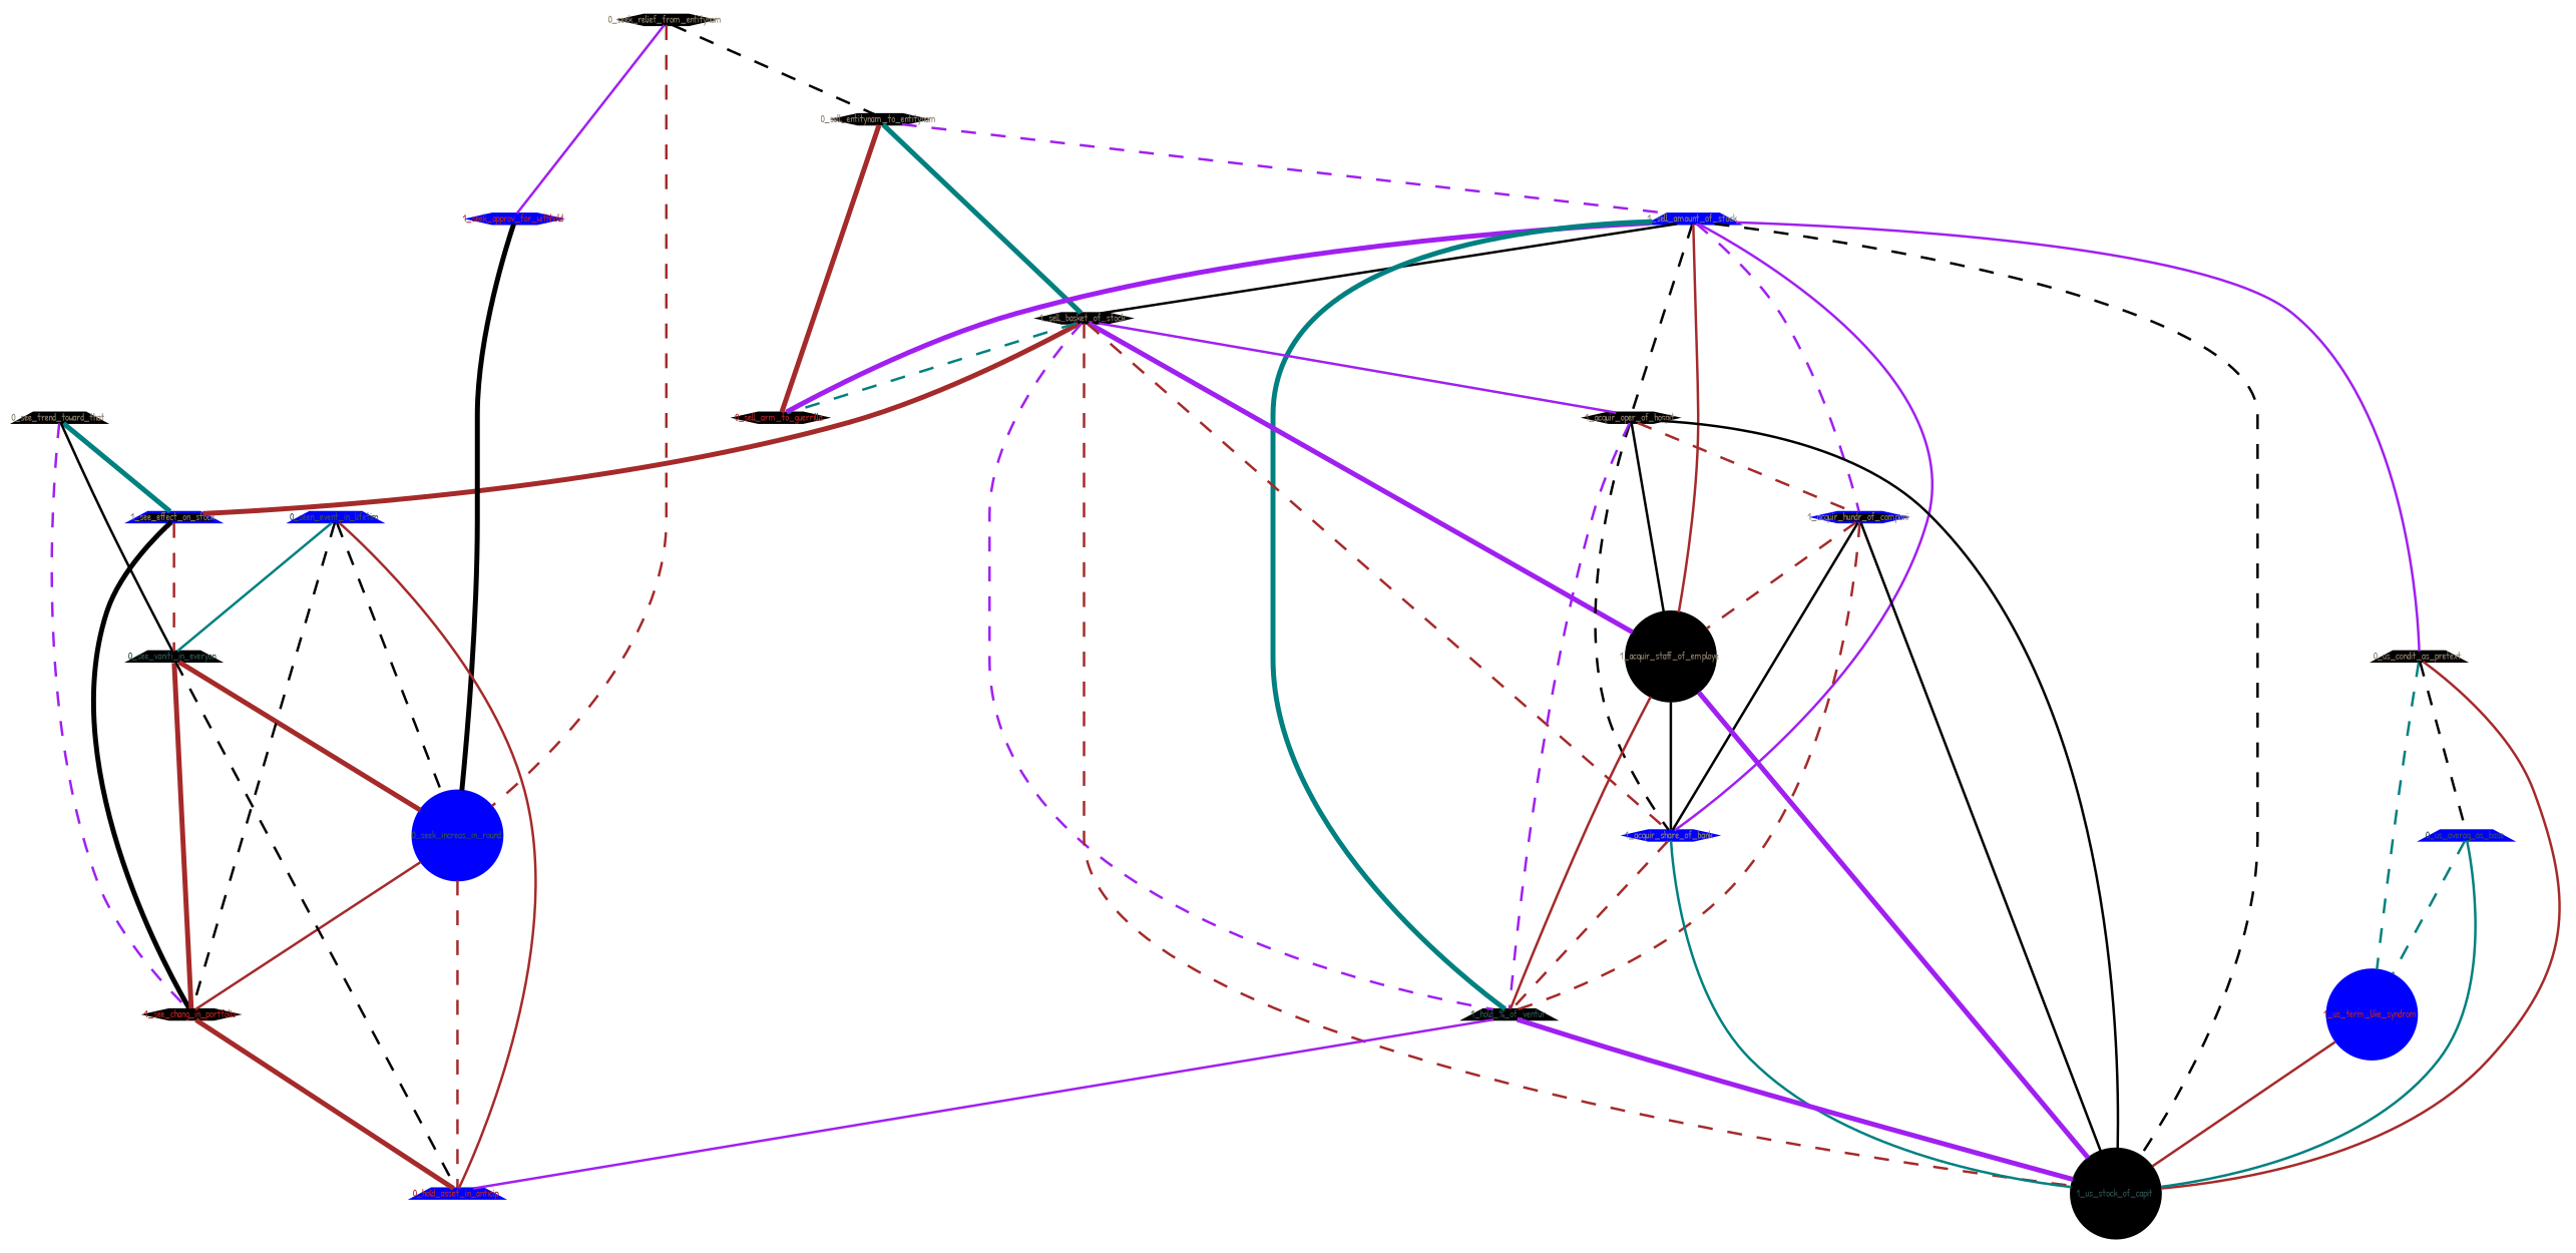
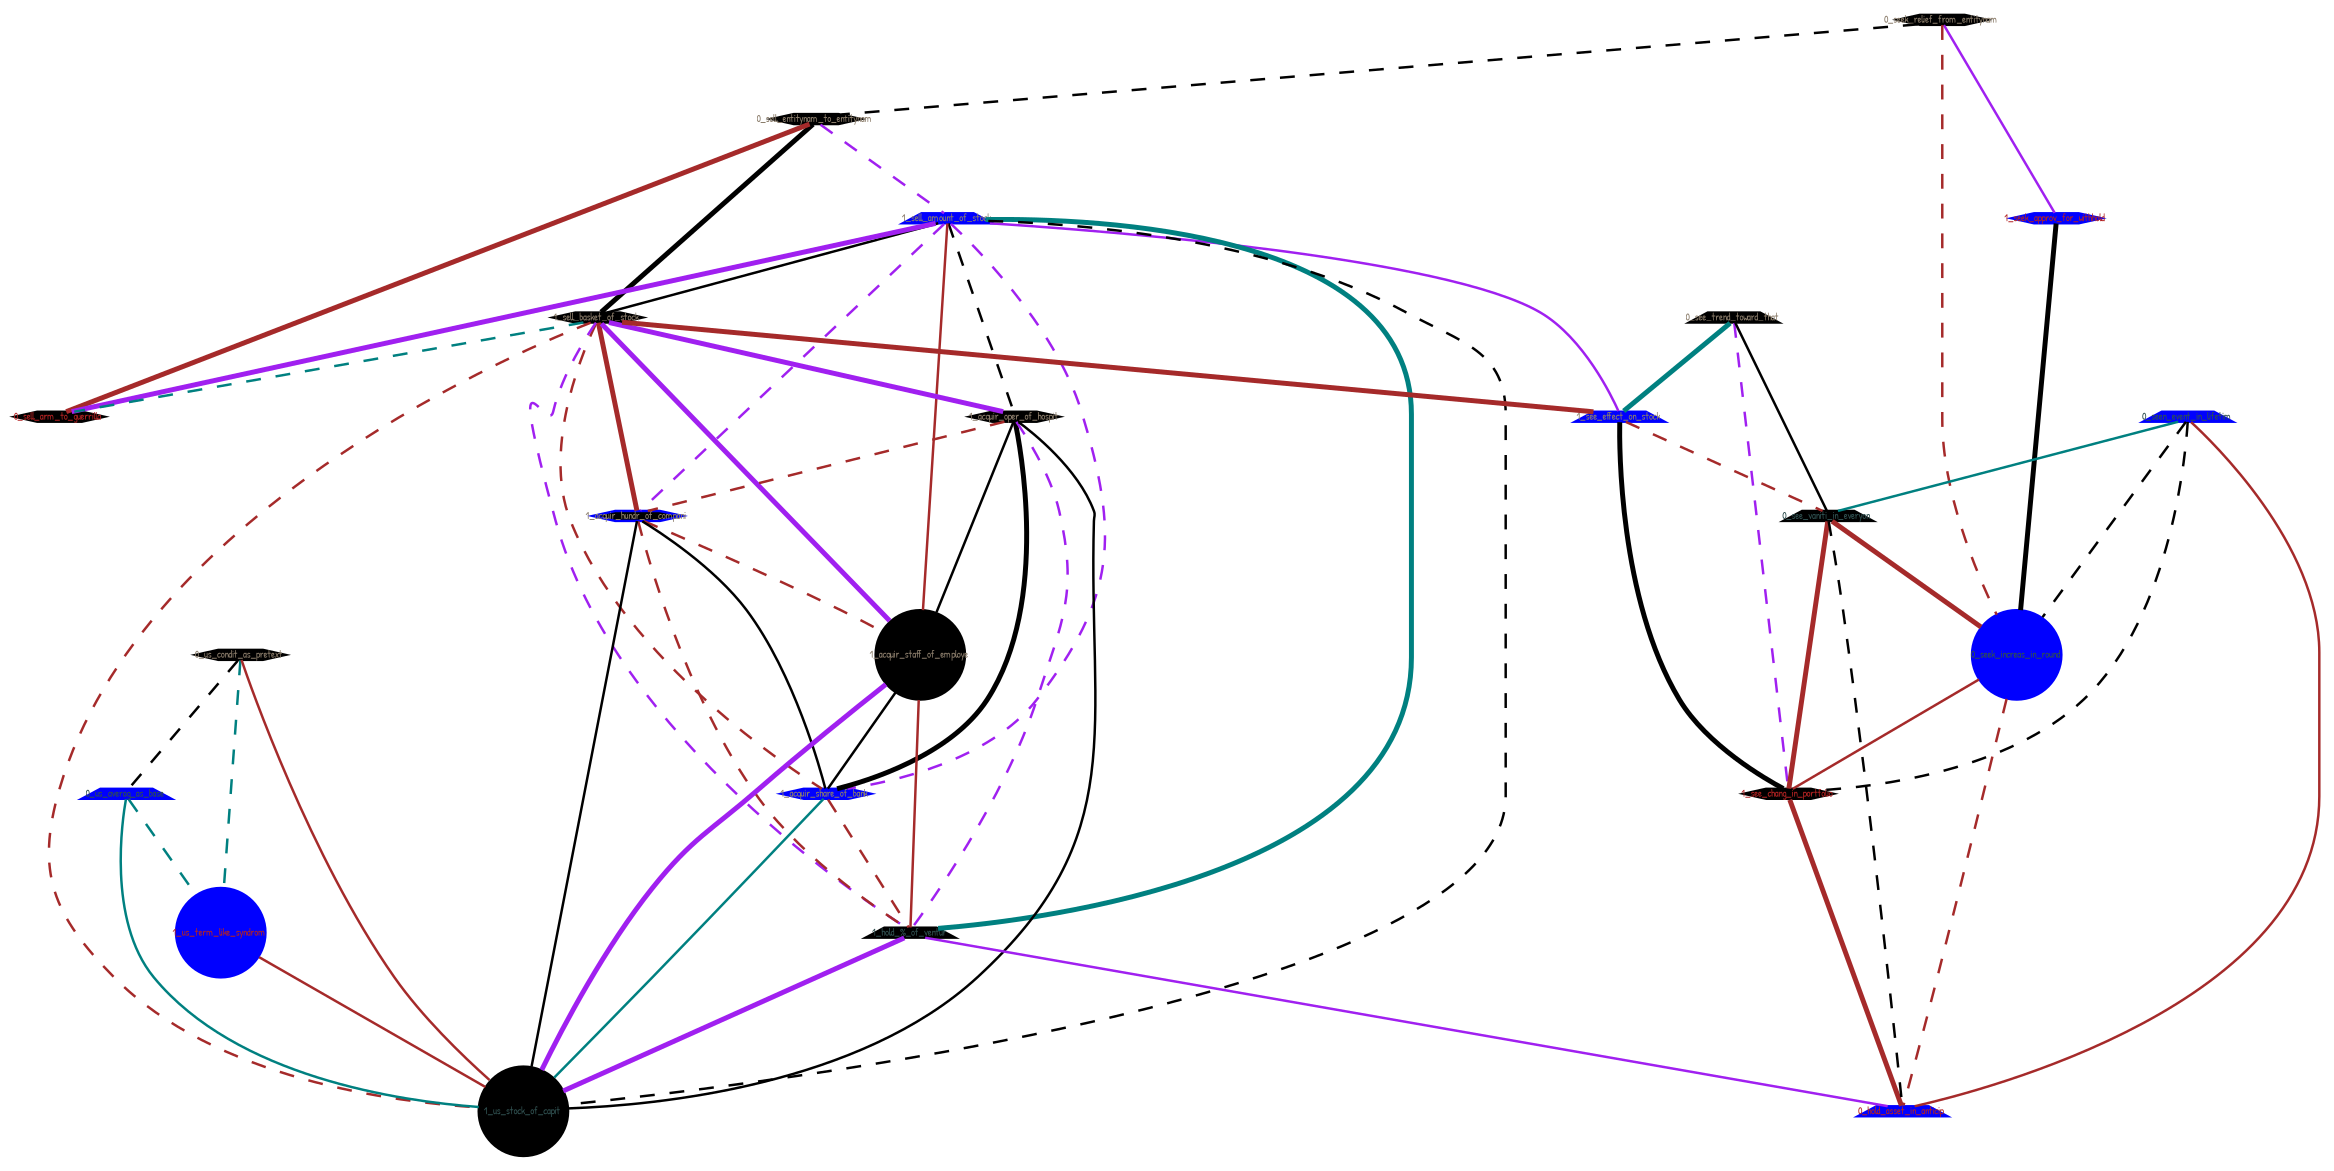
  graph {
    fontname="Patrick Hand"
    node [color=black fixedsize=true fontcolor="#8b7d6b" fontname="Patrick Hand" fontsize=4 shape=hexagon style=filled]
    edge [color=brown fontname="Patrick Hand" style=dashed w=1]
    "0_seek_relief_from_entitynam " [height=.06 width=.5]
    "0_sell_entitynam_to_entitynam " [height=.06 width=.5]
    "1_sell_amount_of_stock " [color=blue height=.06 shape=trapezium width=.5]
    "0_see_trend_toward_that " [height=.06 shape=trapezium width=.5]
    "1_sell_basket_of_stock " [height=.06 width=.5]
    "1_acquir_oper_of_hospit " [height=.06 width=.5]
    "1_acquir_hundr_of_compani " [color=blue fillcolor=black height=.06 width=.5]
    "1_acquir_staff_of_employe " [height=.06 shape=circle width=.5]
    "1_acquir_share_of_bank " [color=blue height=.06 width=.5]
-   "0_us_condit_as_pretext " [height=.06 shape=trapezium width=.5]
-   "1_see_effect_on_stock " [color=blue height=.06 shape=trapezium width=.5 fillcolor=black]
+   "0_us_condit_as_pretext " [height=.06 width=.5]
+   "1_see_effect_on_stock " [color=blue height=.06 shape=trapezium width=.5]
    "1_us_term_like_syndrom " [color=blue fontcolor="#b22222" height=.06 shape=circle width=.5]
    "1_seek_approv_for_withhold " [color=blue fontcolor="#b22222" height=.06 width=.5]
    "0_sell_arm_to_guerrilla " [fontcolor="#b22222" height=.06 width=.5]
    "1_see_chang_in_portfolio " [fontcolor="#b22222" height=.06 width=.5]
    "0_hold_asset_in_anticip " [color=blue fontcolor="#b22222" height=.06 shape=trapezium width=.5]
    "0_seek_increas_in_round " [color=blue fontcolor="#2f4f4f" height=.06 shape=circle width=.5]
    "1_hold_%_of_ventur " [fontcolor="#2f4f4f" height=.06 shape=trapezium width=.5]
    "1_us_stock_of_capit " [fontcolor="#2f4f4f" height=.06 shape=circle width=.5]
    "0_see_vaniti_in_everyon " [fontcolor="#2f4f4f" height=.06 shape=trapezium width=.5]
    "0_us_averag_as_base " [color=blue fontcolor="#2f4f4f" height=.06 shape=trapezium width=.5]
    "0_seen_event_in_lifetim " [color=blue fontcolor="#2f4f4f" height=.06 shape=trapezium width=.5]
    subgraph sub_1 {
      "0_seek_relief_from_entitynam "
      "0_sell_entitynam_to_entitynam "
      "1_sell_amount_of_stock "
      "0_see_trend_toward_that "
      "1_sell_basket_of_stock "
      "1_acquir_oper_of_hospit "
      "1_acquir_hundr_of_compani "
      "1_acquir_staff_of_employe "
      "1_acquir_share_of_bank "
      "0_us_condit_as_pretext "
      "1_see_effect_on_stock "
    }
    subgraph sub_2 {
      "1_us_term_like_syndrom "
      "1_seek_approv_for_withhold "
      "0_sell_arm_to_guerrilla "
      "1_see_chang_in_portfolio "
      "0_hold_asset_in_anticip "
    }
    "0_seek_relief_from_entitynam " -- "0_sell_entitynam_to_entitynam " [color=black]
    "0_seek_relief_from_entitynam " -- "1_seek_approv_for_withhold " [color=purple style=solid]
    "0_seek_relief_from_entitynam " -- "0_seek_increas_in_round "
    "0_sell_entitynam_to_entitynam " -- "1_sell_amount_of_stock " [color=purple]
-   "0_sell_entitynam_to_entitynam " -- "1_sell_basket_of_stock " [color=teal style=bold]
+   "0_sell_entitynam_to_entitynam " -- "1_sell_basket_of_stock " [color=black style=bold]
    "0_sell_entitynam_to_entitynam " -- "0_sell_arm_to_guerrilla " [style=bold w=2]
    "1_sell_amount_of_stock " -- "1_sell_basket_of_stock " [color=black style=solid w=3]
    "1_sell_amount_of_stock " -- "1_acquir_oper_of_hospit " [color=black]
    "1_sell_amount_of_stock " -- "1_acquir_hundr_of_compani " [color=purple]
    "1_sell_amount_of_stock " -- "1_acquir_staff_of_employe " [style=solid]
-   "1_sell_amount_of_stock " -- "1_acquir_share_of_bank " [color=purple style=solid]
-   "1_sell_amount_of_stock " -- "0_us_condit_as_pretext " [color=purple style=solid]
+   "1_sell_amount_of_stock " -- "1_acquir_share_of_bank " [color=purple]
+   "1_sell_amount_of_stock " -- "1_see_effect_on_stock " [color=purple style=solid]
    "1_sell_amount_of_stock " -- "0_sell_arm_to_guerrilla " [color=purple style=bold]
    "1_sell_amount_of_stock " -- "1_hold_%_of_ventur " [color=teal style=bold]
    "1_sell_amount_of_stock " -- "1_us_stock_of_capit " [color=black]
    "0_see_trend_toward_that " -- "1_see_effect_on_stock " [color=teal style=bold]
    "0_see_trend_toward_that " -- "1_see_chang_in_portfolio " [color=purple]
    "0_see_trend_toward_that " -- "0_see_vaniti_in_everyon " [color=black style=solid]
-   "1_sell_basket_of_stock " -- "1_acquir_oper_of_hospit " [color=purple style=solid]
+   "1_sell_basket_of_stock " -- "1_acquir_oper_of_hospit " [color=purple style=bold]
+   "1_sell_basket_of_stock " -- "1_acquir_hundr_of_compani " [style=bold]
    "1_sell_basket_of_stock " -- "1_acquir_staff_of_employe " [color=purple style=bold]
    "1_sell_basket_of_stock " -- "1_acquir_share_of_bank "
    "1_sell_basket_of_stock " -- "1_see_effect_on_stock " [style=bold]
    "1_sell_basket_of_stock " -- "0_sell_arm_to_guerrilla " [color=teal]
    "1_sell_basket_of_stock " -- "1_hold_%_of_ventur " [color=purple]
    "1_sell_basket_of_stock " -- "1_us_stock_of_capit "
    "1_acquir_oper_of_hospit " -- "1_acquir_hundr_of_compani " [w=2]
    "1_acquir_oper_of_hospit " -- "1_acquir_staff_of_employe " [color=black style=solid w=2]
-   "1_acquir_oper_of_hospit " -- "1_acquir_share_of_bank " [color=black w=2]
+   "1_acquir_oper_of_hospit " -- "1_acquir_share_of_bank " [color=black style=bold w=2]
    "1_acquir_oper_of_hospit " -- "1_hold_%_of_ventur " [color=purple]
    "1_acquir_oper_of_hospit " -- "1_us_stock_of_capit " [color=black style=solid]
    "1_acquir_hundr_of_compani " -- "1_acquir_staff_of_employe " [w=2]
    "1_acquir_hundr_of_compani " -- "1_acquir_share_of_bank " [color=black style=solid w=2]
    "1_acquir_hundr_of_compani " -- "1_hold_%_of_ventur "
    "1_acquir_hundr_of_compani " -- "1_us_stock_of_capit " [color=black style=solid]
    "1_acquir_staff_of_employe " -- "1_acquir_share_of_bank " [color=black style=solid w=2]
    "1_acquir_staff_of_employe " -- "1_hold_%_of_ventur " [style=solid]
    "1_acquir_staff_of_employe " -- "1_us_stock_of_capit " [color=purple style=bold]
    "1_acquir_share_of_bank " -- "1_hold_%_of_ventur "
    "1_acquir_share_of_bank " -- "1_us_stock_of_capit " [color=teal style=solid]
    "0_us_condit_as_pretext " -- "1_us_term_like_syndrom " [color=teal]
    "0_us_condit_as_pretext " -- "1_us_stock_of_capit " [style=solid]
    "0_us_condit_as_pretext " -- "0_us_averag_as_base " [color=black w=2]
    "1_see_effect_on_stock " -- "1_see_chang_in_portfolio " [color=black style=bold]
    "1_see_effect_on_stock " -- "0_see_vaniti_in_everyon "
    "1_us_term_like_syndrom " -- "1_us_stock_of_capit " [style=solid]
    "1_seek_approv_for_withhold " -- "0_seek_increas_in_round " [color=black style=bold]
    "1_see_chang_in_portfolio " -- "0_hold_asset_in_anticip " [style=bold]
    "0_seek_increas_in_round " -- "1_see_chang_in_portfolio " [style=solid]
    "0_seek_increas_in_round " -- "0_hold_asset_in_anticip "
    "1_hold_%_of_ventur " -- "0_hold_asset_in_anticip " [color=purple style=solid]
    "1_hold_%_of_ventur " -- "1_us_stock_of_capit " [color=purple style=bold]
    "0_see_vaniti_in_everyon " -- "1_see_chang_in_portfolio " [style=bold w=2]
    "0_see_vaniti_in_everyon " -- "0_hold_asset_in_anticip " [color=black]
    "0_see_vaniti_in_everyon " -- "0_seek_increas_in_round " [style=bold]
    "0_us_averag_as_base " -- "1_us_term_like_syndrom " [color=teal]
    "0_us_averag_as_base " -- "1_us_stock_of_capit " [color=teal style=solid]
    "0_seen_event_in_lifetim " -- "1_see_chang_in_portfolio " [color=black]
    "0_seen_event_in_lifetim " -- "0_hold_asset_in_anticip " [style=solid]
    "0_seen_event_in_lifetim " -- "0_seek_increas_in_round " [color=black]
    "0_seen_event_in_lifetim " -- "0_see_vaniti_in_everyon " [color=teal style=solid]
  }
